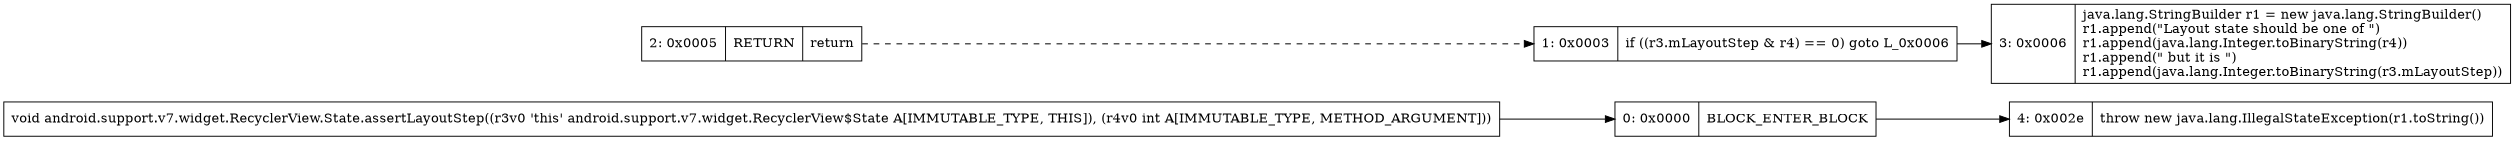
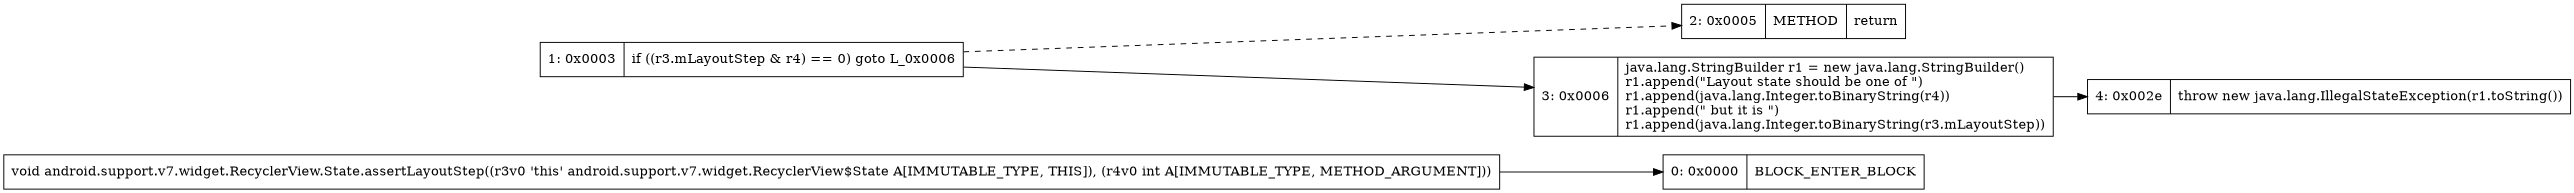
  digraph {
    rankdir=LR
    node [shape=record]
    n1 [label="{0\:\ 0x0000|BLOCK_ENTER_BLOCK\l}"]
    n2 [label="{1\:\ 0x0003|if ((r3.mLayoutStep & r4) == 0) goto L_0x0006\l}"]
-   n3 [label="{2\:\ 0x0005|RETURN\l|return\l}"]
+   n3 [label="{2\:\ 0x0005|METHOD\l|return\l}"]
    n4 [label="{3\:\ 0x0006|java.lang.StringBuilder r1 = new java.lang.StringBuilder()\lr1.append(\"Layout state should be one of \")\lr1.append(java.lang.Integer.toBinaryString(r4))\lr1.append(\" but it is \")\lr1.append(java.lang.Integer.toBinaryString(r3.mLayoutStep))\l}"]
    n5 [label="{4\:\ 0x002e|throw new java.lang.IllegalStateException(r1.toString())\l}"]
    n6 [label="{void android.support.v7.widget.RecyclerView.State.assertLayoutStep((r3v0 'this' android.support.v7.widget.RecyclerView$State A[IMMUTABLE_TYPE, THIS]), (r4v0 int A[IMMUTABLE_TYPE, METHOD_ARGUMENT])) }"]
-   n3 -> n2 [style=dashed]
+   n2 -> n3 [style=dashed]
    n2 -> n4
-   n1 -> n5
+   n4 -> n5
    n6 -> n1
  }
